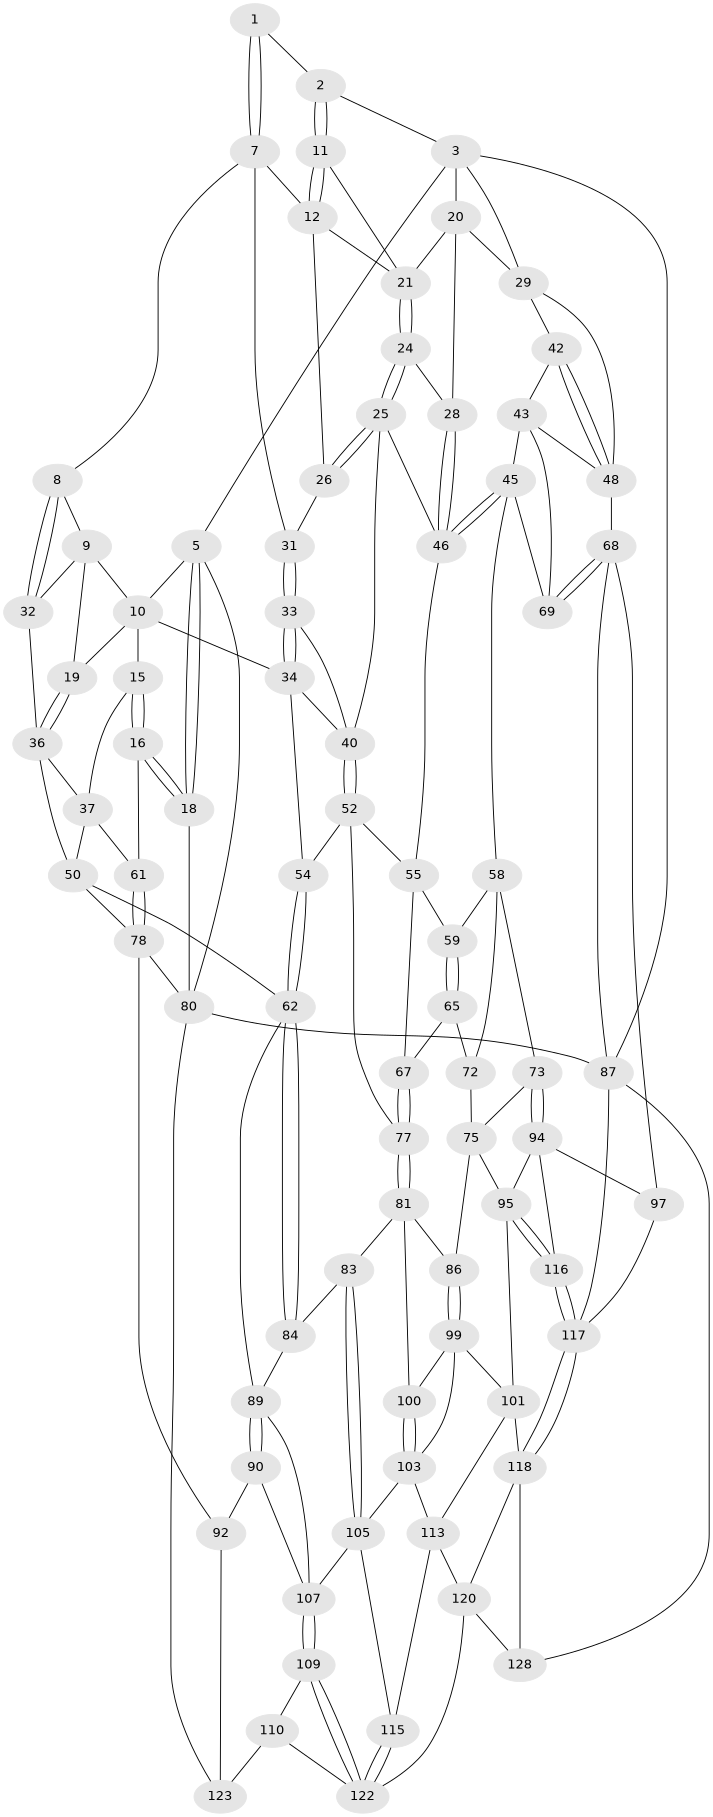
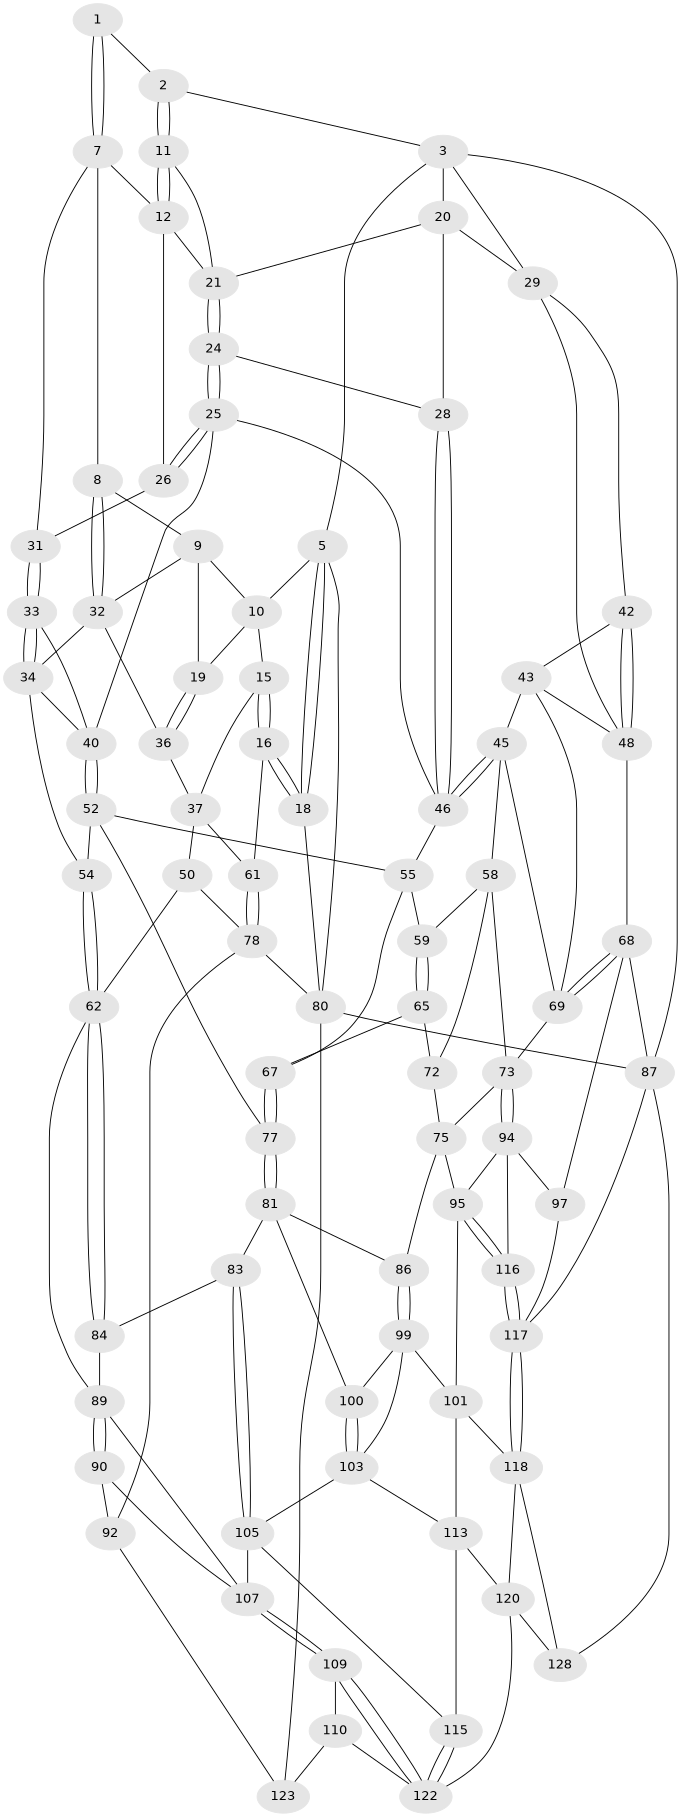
  graph {
    fontname="DejaVu Sans"
    node [color=gray90 fontname="DejaVu Sans" style=filled]
    edge [fontname="DejaVu Sans"]
    1
    2
    7 [super="+13"]
    3 [super="+4"]
    11
    8
    12 [super="+23"]
    31
    5 [super="+6"]
    20 [super="+27"]
    29 [super="+30"]
    87 [super="+129"]
    21 [super="+22"]
    10 [super="+14"]
    n15 [label=18]
    80 [super="+130"]
    28
    42
    48 [super="+60"]
    117 [super="+121"]
    128
    19
    15
    123 [super="+125"]
    9 [super="+18"]
    32 [super="+35"]
    26
    33
    36 [super="+38"]
    34 [super="+49"]
    16
    37 [super="+51"]
    24
    61
    50 [super="+64"]
    78 [super="+79"]
    46 [super="+47"]
    25 [super="+39"]
    40 [super="+41"]
    52 [super="+53"]
    55 [super="+56"]
    43 [super="+44"]
    68 [super="+88"]
    54
    62 [super="+63"]
    77
    45 [super="+57"]
    69 [super="+70"]
    58 [super="+71"]
    73 [super="+74"]
    59
    72 [super="+76"]
    67
    97
    84
    89 [super="+93"]
    92
    81 [super="+82"]
    65 [super="+66"]
    75 [super="+85"]
    94 [super="+98"]
    90 [super="+91"]
    107 [super="+108"]
    86
    95 [super="+96"]
    116
    99 [super="+102"]
    101 [super="+112"]
    83
    100
    105 [super="+106"]
    103 [super="+104"]
    115
    118 [super="+119"]
    109
    113 [super="+114"]
    120 [super="+127"]
    122 [super="+126"]
    110 [super="+124"]
    1 -- 2
    1 -- 7
    1 -- 7
    2 -- 3
    2 -- 11
    2 -- 11
    7 -- 8
    7 -- 12
    7 -- 31
    3 -- 5
    3 -- 20
    3 -- 29
    3 -- 87
    11 -- 12
    11 -- 12
    11 -- 21
    8 -- 9
    8 -- 32
    8 -- 32
    12 -- 21
    12 -- 26
    31 -- 33
    31 -- 33
    5 -- 10
    5 -- n15
    5 -- n15
    5 -- 80
    20 -- 29
    20 -- 21
    20 -- 28
    29 -- 42
    29 -- 48
    87 -- 117
    87 -- 128
    21 -- 24
    21 -- 24
    10 -- 19
    10 -- 15
    n15 -- 80
    80 -- 87
    80 -- 123
    28 -- 46
    28 -- 46
    42 -- 48
    42 -- 48
    42 -- 43
    48 -- 68
    117 -- 118
    117 -- 118
    19 -- 36
    19 -- 36
    15 -- 16
    15 -- 16
    15 -- 37
    9 -- 10
    9 -- 19
    9 -- 32
    32 -- 36
-   10 -- 34
+   32 -- 34
    26 -- 31
    33 -- 34
    33 -- 34
    33 -- 40
    36 -- 37
-   36 -- 50
    34 -- 40
    34 -- 54
    16 -- n15
    16 -- n15
    16 -- 61
    37 -- 61
    37 -- 50
    24 -- 28
    24 -- 25
    24 -- 25
    61 -- 78
    61 -- 78
    50 -- 78
    50 -- 62
    78 -- 80
    78 -- 92
    46 -- 55
    25 -- 26
    25 -- 26
    25 -- 46
    25 -- 40
    40 -- 52
    40 -- 52
    52 -- 55
    52 -- 54
    52 -- 77
    55 -- 59
    55 -- 67
    43 -- 48
    43 -- 45
    43 -- 69
    68 -- 87
    68 -- 69
    68 -- 69
    68 -- 97
    54 -- 62
    54 -- 62
    62 -- 84
    62 -- 84
    62 -- 89
    77 -- 81
    77 -- 81
    45 -- 46
    45 -- 46
    45 -- 69
    45 -- 58
+   69 -- 73
    58 -- 73
    58 -- 59
    58 -- 72
    73 -- 75
    73 -- 94
    73 -- 94
    59 -- 65
    59 -- 65
    72 -- 75
    67 -- 77
    67 -- 77
    97 -- 117
    84 -- 89
    89 -- 90
    89 -- 90
    89 -- 107
    92 -- 123
    81 -- 86
    81 -- 83
    81 -- 100
    65 -- 72 [weight=2]
    65 -- 67
    75 -- 86
    75 -- 95
    94 -- 97
    94 -- 95
    94 -- 116
    90 -- 92
    90 -- 107
    107 -- 109
    107 -- 109
    86 -- 99
    86 -- 99
    95 -- 116
    95 -- 116
    95 -- 101
    116 -- 117
    116 -- 117
    99 -- 101
    99 -- 100
    99 -- 103
    101 -- 118
    101 -- 113
    83 -- 84
    83 -- 105
    83 -- 105
    100 -- 103
    100 -- 103
    105 -- 107
    105 -- 115
    103 -- 105
    103 -- 113
    115 -- 122
    115 -- 122
    118 -- 128
    118 -- 120
    109 -- 122
    109 -- 122
    109 -- 110
    113 -- 115
    113 -- 120
    120 -- 128
    120 -- 122
    110 -- 123
    110 -- 122
  }
